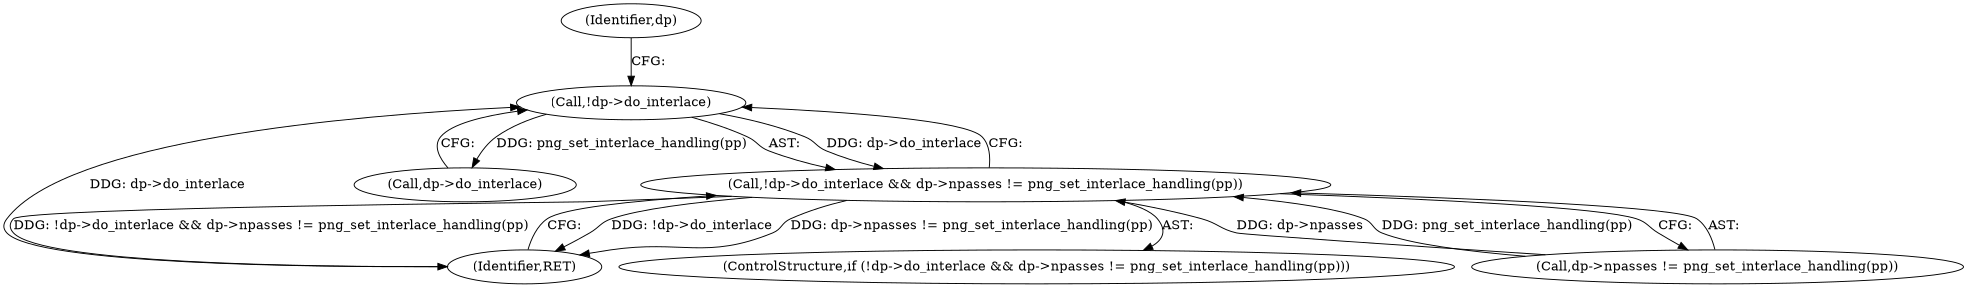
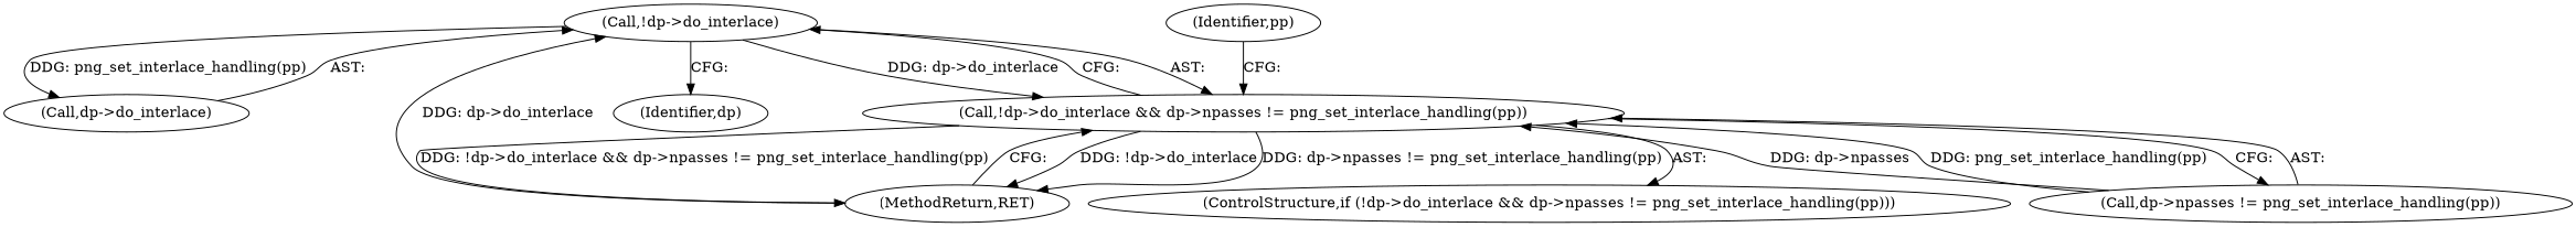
  digraph {
    n1 [label="(Call,!dp->do_interlace)"]
    n2 [label="(Call,!dp->do_interlace && dp->npasses != png_set_interlace_handling(pp))"]
    n3 [label="(Call,dp->do_interlace)"]
-   n4 [label="(Identifier,RET)"]
+   n4 [label="(MethodReturn,RET)"]
    n5 [label="(ControlStructure,if (!dp->do_interlace && dp->npasses != png_set_interlace_handling(pp)))"]
    n6 [label="(Call,dp->npasses != png_set_interlace_handling(pp))"]
+   n7 [label="(Identifier,pp)"]
    n8 [label="(Identifier,dp)"]
    n1 -> n2 [label="AST: "]
    n1 -> n2 [label="DDG: dp->do_interlace"]
    n1 -> n3 [label="DDG: png_set_interlace_handling(pp)"]
    n2 -> n1 [label="CFG: "]
    n2 -> n4 [label="DDG: !dp->do_interlace"]
    n2 -> n4 [label="DDG: dp->npasses != png_set_interlace_handling(pp)"]
    n2 -> n4 [label="DDG: !dp->do_interlace && dp->npasses != png_set_interlace_handling(pp)"]
    n2 -> n5 [label="AST: "]
    n2 -> n6 [label="CFG: "]
-   n3 -> n1 [label="CFG: "]
+   n3 -> n1 [label="AST: "]
    n4 -> n1 [label="DDG: dp->do_interlace"]
    n4 -> n2 [label="CFG: "]
    n6 -> n2 [label="AST: "]
    n6 -> n2 [label="DDG: dp->npasses"]
    n6 -> n2 [label="DDG: png_set_interlace_handling(pp)"]
-   n8 -> n1 [label="CFG: "]
+   n7 -> n2 [label="CFG: "]
+   n1 -> n8 [label="CFG: "]
  }
